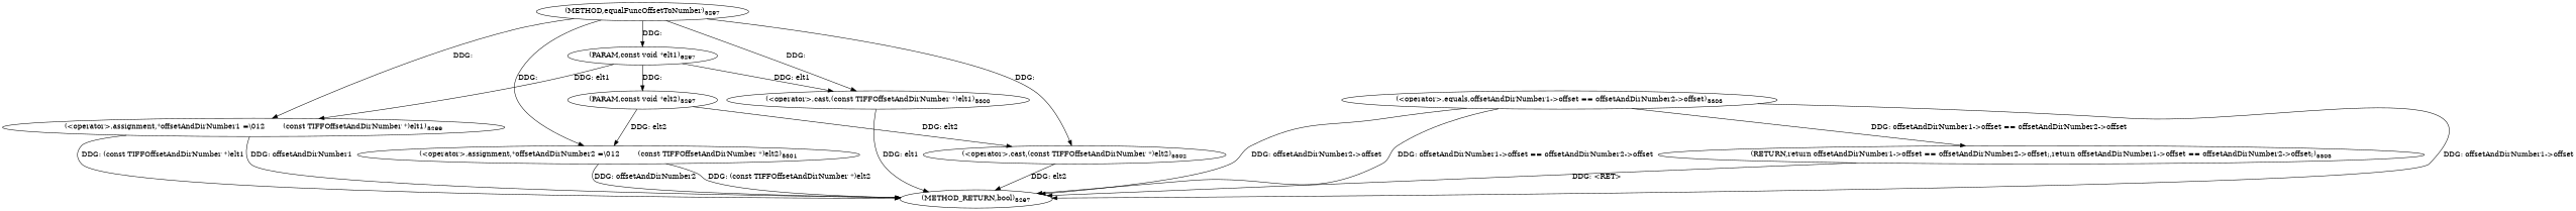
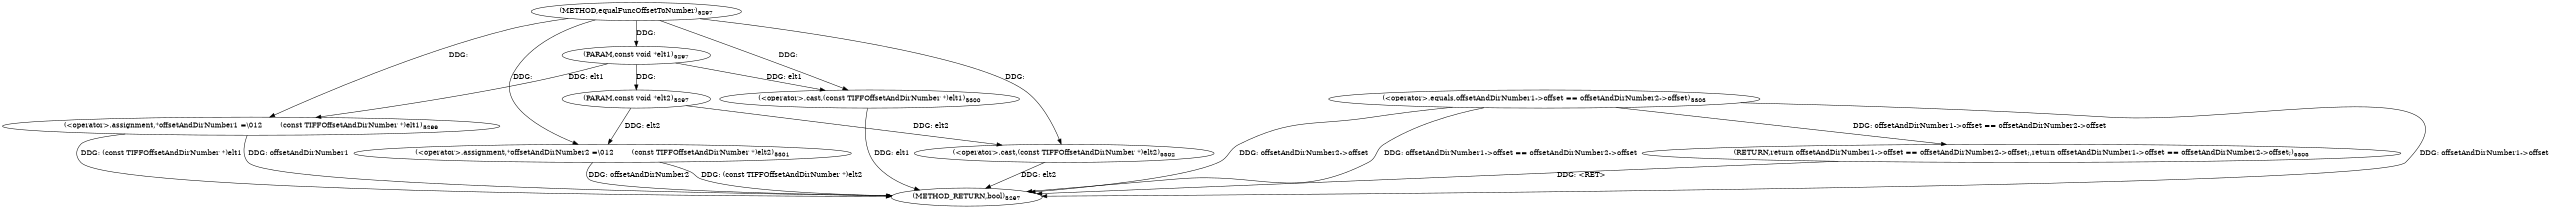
  digraph {
    n1 [label=<(METHOD,equalFuncOffsetToNumber)<SUB>5297</SUB>>]
-   n2 [label=<(PARAM,const void *elt1)<SUB>6297</SUB>>]
+   n2 [label=<(PARAM,const void *elt1)<SUB>5297</SUB>>]
    n3 [label=<(&lt;operator&gt;.assignment,*offsetAndDirNumber1 =\012        (const TIFFOffsetAndDirNumber *)elt1)<SUB>5299</SUB>>]
    n4 [label=<(&lt;operator&gt;.assignment,*offsetAndDirNumber2 =\012        (const TIFFOffsetAndDirNumber *)elt2)<SUB>5301</SUB>>]
    n5 [label=<(&lt;operator&gt;.cast,(const TIFFOffsetAndDirNumber *)elt1)<SUB>5300</SUB>>]
    n6 [label=<(&lt;operator&gt;.cast,(const TIFFOffsetAndDirNumber *)elt2)<SUB>5302</SUB>>]
    n7 [label=<(PARAM,const void *elt2)<SUB>5297</SUB>>]
    n8 [label=<(METHOD_RETURN,bool)<SUB>5297</SUB>>]
    n9 [label=<(RETURN,return offsetAndDirNumber1-&gt;offset == offsetAndDirNumber2-&gt;offset;,return offsetAndDirNumber1-&gt;offset == offsetAndDirNumber2-&gt;offset;)<SUB>5303</SUB>>]
    n10 [label=<(&lt;operator&gt;.equals,offsetAndDirNumber1-&gt;offset == offsetAndDirNumber2-&gt;offset)<SUB>5303</SUB>>]
    n1 -> n2 [label="DDG: "]
    n1 -> n3 [label="DDG: "]
    n1 -> n4 [label="DDG: "]
    n1 -> n5 [label="DDG: "]
    n1 -> n6 [label="DDG: "]
    n2 -> n3 [label="DDG: elt1"]
    n2 -> n5 [label="DDG: elt1"]
    n2 -> n7 [label="DDG: "]
    n3 -> n8 [label="DDG: offsetAndDirNumber1"]
    n3 -> n8 [label="DDG: (const TIFFOffsetAndDirNumber *)elt1"]
    n4 -> n8 [label="DDG: offsetAndDirNumber2"]
    n4 -> n8 [label="DDG: (const TIFFOffsetAndDirNumber *)elt2"]
    n5 -> n8 [label="DDG: elt1"]
    n6 -> n8 [label="DDG: elt2"]
    n7 -> n4 [label="DDG: elt2"]
    n7 -> n6 [label="DDG: elt2"]
    n9 -> n8 [label="DDG: &lt;RET&gt;"]
    n10 -> n8 [label="DDG: offsetAndDirNumber1-&gt;offset"]
    n10 -> n8 [label="DDG: offsetAndDirNumber2-&gt;offset"]
    n10 -> n8 [label="DDG: offsetAndDirNumber1-&gt;offset == offsetAndDirNumber2-&gt;offset"]
    n10 -> n9 [label="DDG: offsetAndDirNumber1-&gt;offset == offsetAndDirNumber2-&gt;offset"]
  }
